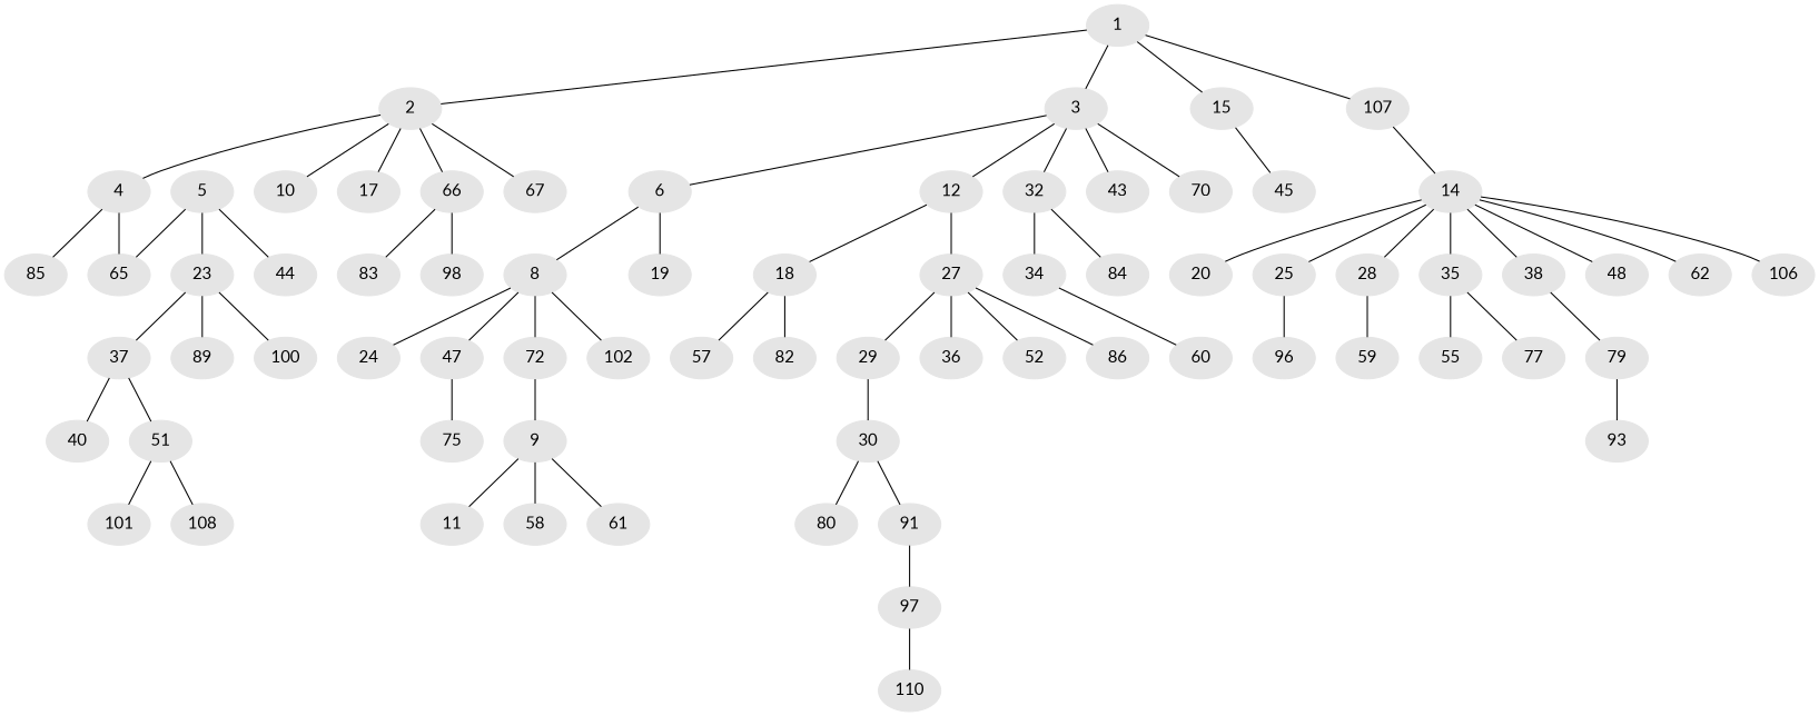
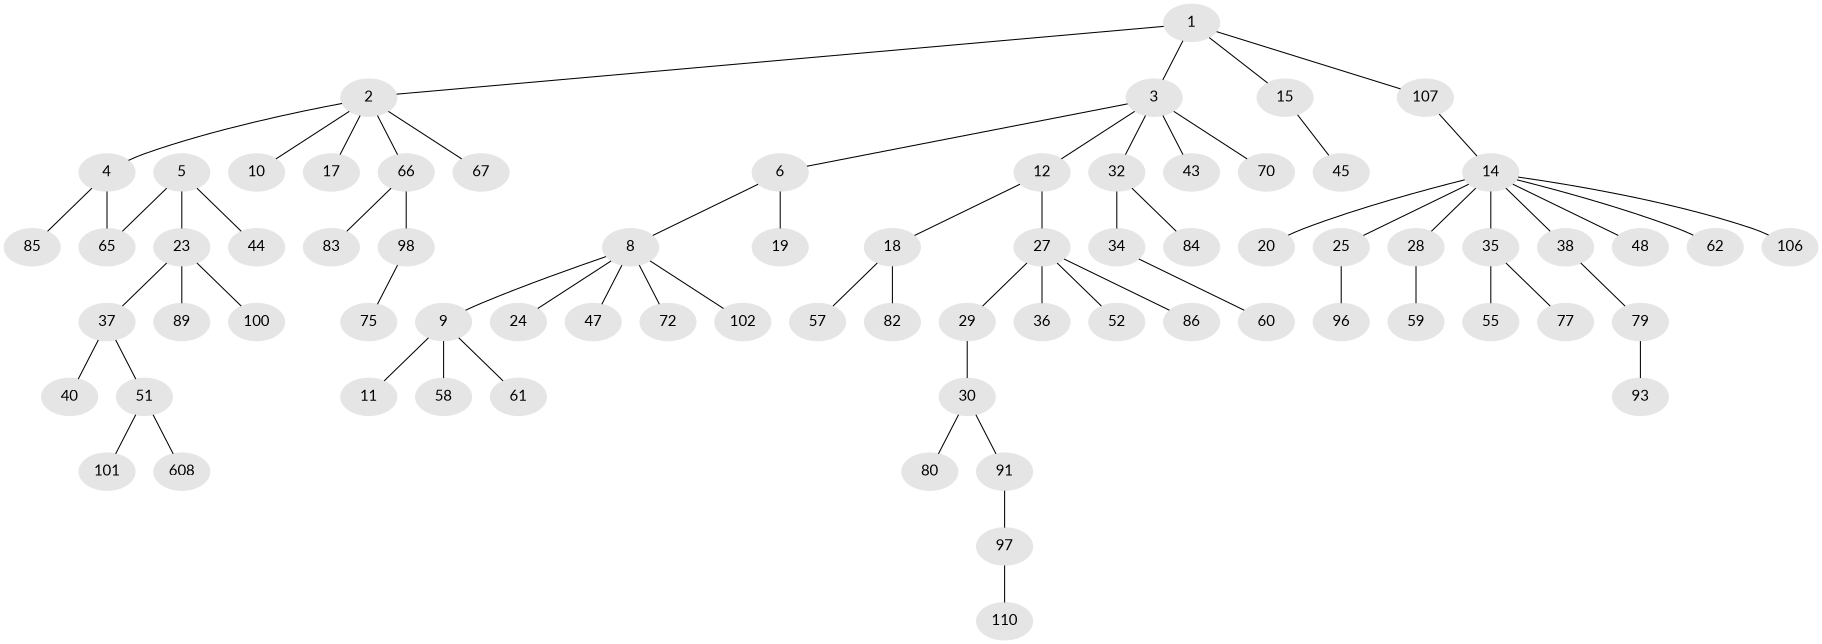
  graph {
    fontname=Lato
    node [color=gray90 fontname=Lato style=filled]
    edge [fontname=Lato]
    1 [super="+13"]
    2 [super="+7"]
    3 [super="+21"]
    15 [super="+22"]
    107
    4 [super="+26"]
    10
    17 [super="+71"]
    66 [super="+74"]
    67
    6 [super="+46"]
    12 [super="+31"]
    32 [super="+103"]
    43
    70
    14 [super="+16"]
    20
    25 [super="+64"]
    28 [super="+50"]
    35 [super="+90"]
    38 [super="+78"]
    48
    62
    106
    45
    85 [super="+94"]
    65
    83
    98
    8 [super="+49"]
    19
    18 [super="+39"]
    27 [super="+33"]
    34
    84
    5 [super="+41"]
    23 [super="+88"]
    44
    37 [super="+73"]
    89 [super="+92"]
    100
    9 [super="+53"]
    24
    47
    72
    102
    11 [super="+105"]
    58
    61
    75 [super="+76"]
    57
    82 [super="+109"]
    29
    36 [super="+56"]
    52 [super="+99"]
    86
    96
    59 [super="+104"]
    55 [super="+68"]
    77
    79 [super="+87"]
    40 [super="+54"]
    51 [super="+63"]
    30 [super="+42"]
    80 [super="+81"]
    91
    97
    60 [super="+69"]
    101
-   108
+   108 [label=608]
    93
    110
    1 -- 2
    1 -- 3
    1 -- 15
    1 -- 107
    2 -- 4
    2 -- 10
    2 -- 17
    2 -- 66
    2 -- 67
    3 -- 6
    3 -- 12
    3 -- 32
    3 -- 43
    3 -- 70
    15 -- 45
    107 -- 14
    4 -- 85
    4 -- 65
    66 -- 83
    66 -- 98
    6 -- 8
    6 -- 19
    12 -- 18
    12 -- 27
    32 -- 34
    32 -- 84
    14 -- 20
    14 -- 25
    14 -- 28
    14 -- 35
    14 -- 38
    14 -- 48
    14 -- 62
    14 -- 106
    25 -- 96
    28 -- 59
    35 -- 55
    35 -- 77
    38 -- 79
-   72 -- 9
+   8 -- 9
    8 -- 24
    8 -- 47
    8 -- 72
    8 -- 102
    18 -- 57
    18 -- 82
    27 -- 29
    27 -- 36
    27 -- 52
    27 -- 86
    34 -- 60
    5 -- 65
    5 -- 23
    5 -- 44
    23 -- 37
    23 -- 89
    23 -- 100
    37 -- 40
    37 -- 51
    9 -- 11
    9 -- 58
    9 -- 61
-   47 -- 75
+   98 -- 75
    29 -- 30
    79 -- 93
    51 -- 101
    51 -- 108
    30 -- 80
    30 -- 91
    91 -- 97
    97 -- 110
  }
